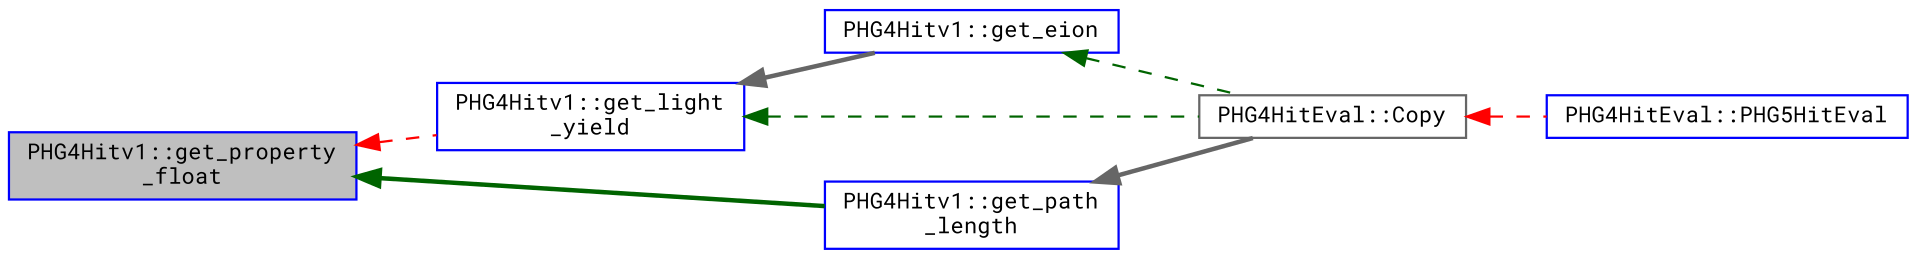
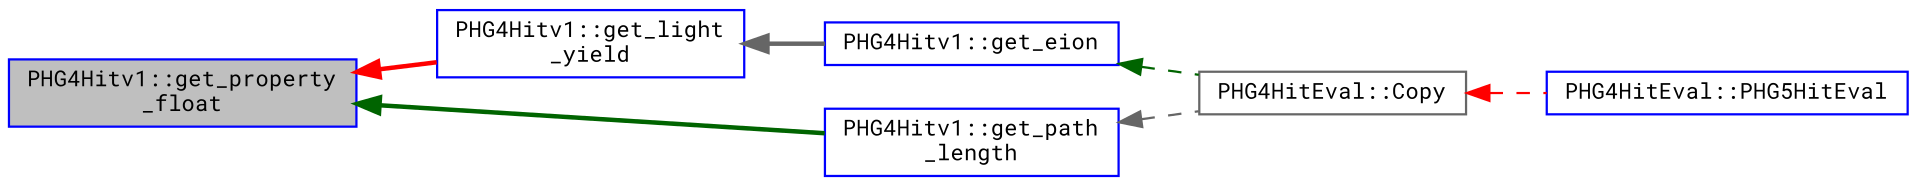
  digraph {
    fontname="Roboto Mono"
    rankdir=LR
    node [color=blue fontname="Roboto Mono" fontsize=10 shape=record]
    edge [color=darkgreen dir=back fontname="Roboto Mono" fontsize=10 labelfontname=FreeSans labelfontsize=10 style=dashed]
    n1 [fillcolor=grey75 fontcolor=black height=0.2 label="PHG4Hitv1::get_property\l_float" style=filled width=0.4]
    n2 [height=0.2 label="PHG4Hitv1::get_light\l_yield" width=0.4]
    n3 [height=0.2 label="PHG4Hitv1::get_path\l_length" width=0.4]
    n4 [height=0.2 label="PHG4Hitv1::get_eion" width=0.4]
    n5 [color=gray40 height=0.2 label="PHG4HitEval::Copy" width=0.4]
    n6 [height=0.2 label="PHG4HitEval::PHG5HitEval" width=0.4]
-   n1 -> n2 [color=red]
+   n1 -> n2 [color=red style=bold]
    n1 -> n3 [style=bold]
    n2 -> n4 [color=gray40 style=bold]
-   n2 -> n5
-   n3 -> n5 [color=gray40 style=bold]
+   n3 -> n5 [color=gray40]
    n4 -> n5
    n5 -> n6 [color=red]
  }
